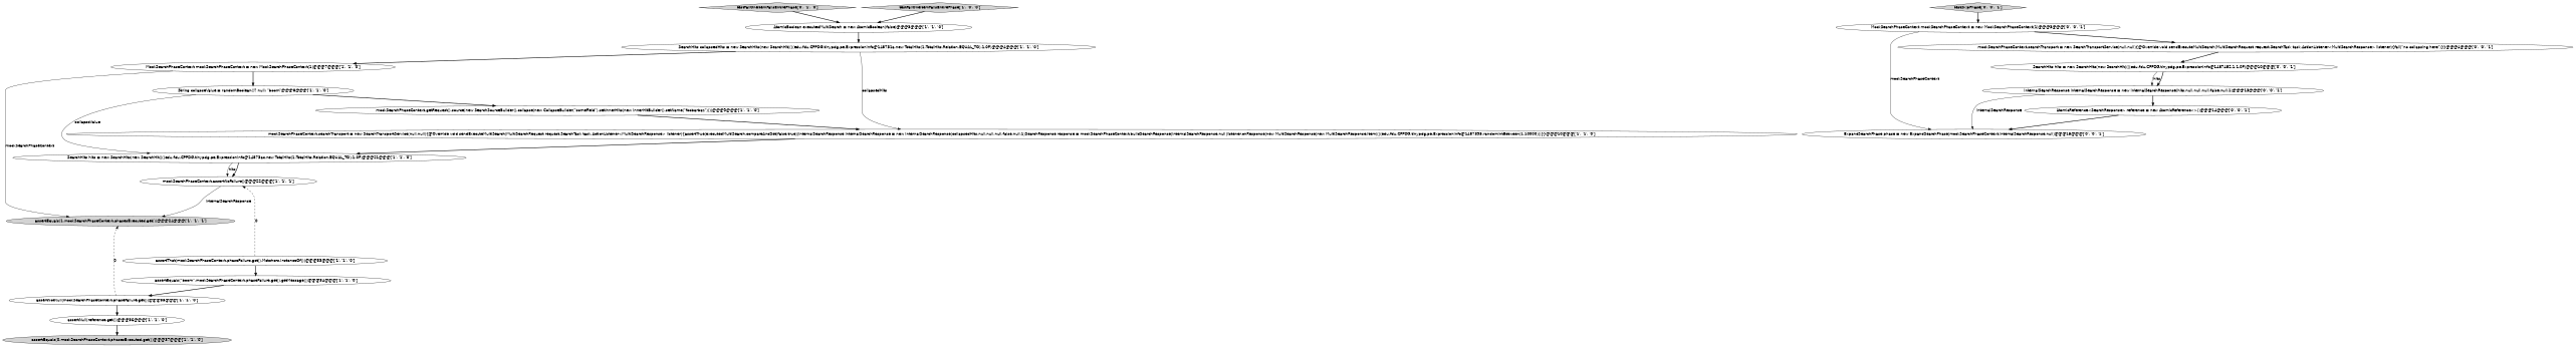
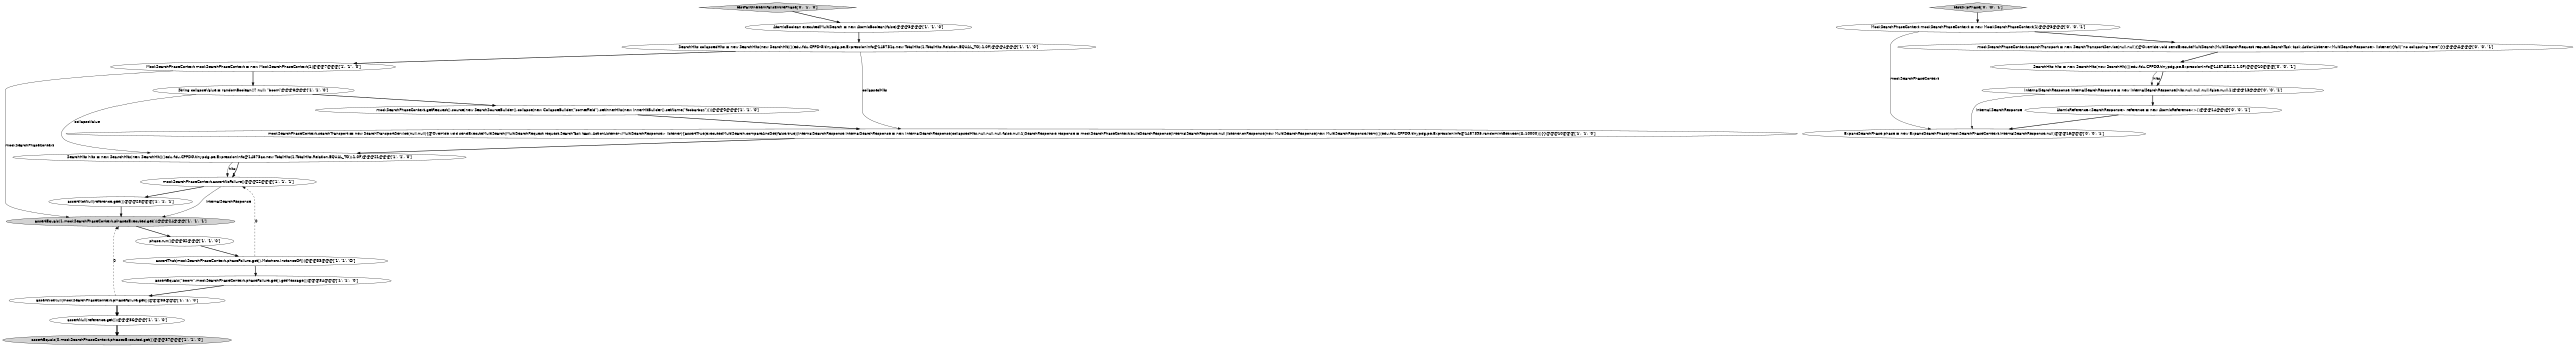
  digraph {
    fontname="DejaVu Sans"
    node [fillcolor=white fontname="DejaVu Sans" shape=ellipse style=filled]
    edge [fontname="DejaVu Sans" style=bold]
    n1 [label="mockSearchPhaseContext.searchTransport = new SearchTransportService(null,null){@Override void sendExecuteMultiSearch(MultiSearchRequest request,SearchTask task,ActionListener<MultiSearchResponse> listener){assertTrue(executedMultiSearch.compareAndSet(false,true))InternalSearchResponse internalSearchResponse = new InternalSearchResponse(collapsedHits,null,null,null,false,null,1)SearchResponse response = mockSearchPhaseContext.buildSearchResponse(internalSearchResponse,null)listener.onResponse(new MultiSearchResponse(new MultiSearchResponse.Item((((edu.fdu.CPPDG.tinypdg.pe.ExpressionInfo@1487395,randomIntBetween(1,10000)))}}@@@10@@@['1', '1', '0']"]
    n2 [label="SearchHits hits = new SearchHits(new SearchHit((((edu.fdu.CPPDG.tinypdg.pe.ExpressionInfo@14873ac,new TotalHits(1,TotalHits.Relation.EQUAL_TO),1.0F)@@@21@@@['1', '1', '0']"]
    n3 [label="mockSearchPhaseContext.assertNoFailure()@@@22@@@['1', '1', '1']"]
    n4 [label="MockSearchPhaseContext mockSearchPhaseContext = new MockSearchPhaseContext(1)@@@7@@@['1', '1', '0']"]
    n5 [label="String collapseValue = randomBoolean()? null: \"boom\"@@@8@@@['1', '1', '0']"]
    n6 [fillcolor=lightgray label="assertEquals(1,mockSearchPhaseContext.phasesExecuted.get())@@@24@@@['1', '1', '1']"]
    n7 [label="mockSearchPhaseContext.getRequest().source(new SearchSourceBuilder().collapse(new CollapseBuilder(\"someField\").setInnerHits(new InnerHitBuilder().setName(\"foobarbaz\"))))@@@9@@@['1', '1', '0']"]
+   n8 [label="phase.run()@@@32@@@['1', '1', '0']"]
    n9 [fillcolor=lightgray label="testFailOneItemFailsEntirePhase['0', '1', '0']" shape=diamond]
    n10 [label="AtomicBoolean executedMultiSearch = new AtomicBoolean(false)@@@3@@@['1', '1', '0']"]
    n11 [label="SearchHits collapsedHits = new SearchHits(new SearchHit((((edu.fdu.CPPDG.tinypdg.pe.ExpressionInfo@148731a,new TotalHits(1,TotalHits.Relation.EQUAL_TO),1.0F)@@@4@@@['1', '1', '0']"]
    n12 [label="ExpandSearchPhase phase = new ExpandSearchPhase(mockSearchPhaseContext,internalSearchResponse,null)@@@15@@@['0', '0', '1']"]
-   n13 [fillcolor=lightgray label="testFailOneItemFailsEntirePhase['1', '0', '0']" shape=diamond]
+   n14 [label="assertNotNull(reference.get())@@@23@@@['1', '1', '1']"]
    n15 [label="assertNull(reference.get())@@@36@@@['1', '1', '0']"]
    n16 [fillcolor=lightgray label="assertEquals(0,mockSearchPhaseContext.phasesExecuted.get())@@@37@@@['1', '1', '0']"]
    n17 [label="AtomicReference<SearchResponse> reference = new AtomicReference<>()@@@14@@@['0', '0', '1']"]
    n18 [label="InternalSearchResponse internalSearchResponse = new InternalSearchResponse(hits,null,null,null,false,null,1)@@@13@@@['0', '0', '1']"]
    n19 [label="assertEquals(\"boom\",mockSearchPhaseContext.phaseFailure.get().getMessage())@@@34@@@['1', '1', '0']"]
    n20 [label="assertNotNull(mockSearchPhaseContext.phaseFailure.get())@@@35@@@['1', '1', '0']"]
    n21 [fillcolor=lightgray label="testSkipPhase['0', '0', '1']" shape=diamond]
    n22 [label="MockSearchPhaseContext mockSearchPhaseContext = new MockSearchPhaseContext(1)@@@3@@@['0', '0', '1']"]
    n23 [label="mockSearchPhaseContext.searchTransport = new SearchTransportService(null,null){@Override void sendExecuteMultiSearch(MultiSearchRequest request,SearchTask task,ActionListener<MultiSearchResponse> listener){fail(\"no collapsing here\")}}@@@4@@@['0', '0', '1']"]
    n24 [label="SearchHits hits = new SearchHits(new SearchHit((((edu.fdu.CPPDG.tinypdg.pe.ExpressionInfo@1487452,1,1.0F)@@@10@@@['0', '0', '1']"]
    n25 [label="assertThat(mockSearchPhaseContext.phaseFailure.get(),Matchers.instanceOf())@@@33@@@['1', '1', '0']"]
    n1 -> n2
    n2 -> n3 [label=hits style=solid]
    n2 -> n3
    n3 -> n6 [label=internalSearchResponse style=solid]
+   n3 -> n14
    n4 -> n5
    n4 -> n6 [label=mockSearchPhaseContext style=solid]
    n5 -> n2 [label=collapseValue style=solid]
    n5 -> n7
+   n6 -> n8
    n7 -> n1
+   n8 -> n25
    n9 -> n10
    n10 -> n11
    n11 -> n1 [label=collapsedHits style=solid]
    n11 -> n4
-   n13 -> n10
+   n14 -> n6
    n15 -> n16
    n17 -> n12
    n18 -> n12 [label=internalSearchResponse style=solid]
    n18 -> n17
    n19 -> n20
    n20 -> n6 [label=0 style=dashed]
    n20 -> n15
    n21 -> n22
    n22 -> n12 [label=mockSearchPhaseContext style=solid]
    n22 -> n23
    n23 -> n24
    n24 -> n18 [label=hits style=solid]
    n24 -> n18
    n25 -> n3 [label=0 style=dashed]
    n25 -> n19
  }
